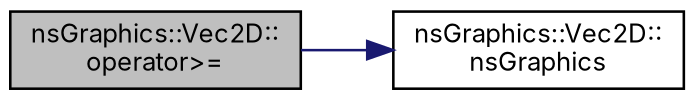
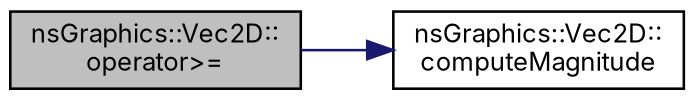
  digraph {
    rankdir=LR
    fontname=Inter
    node [color=black fontname=Inter fontsize=10 shape=record style=filled]
    n1 [fillcolor=grey75 fontcolor=black height=0.2 label="nsGraphics::Vec2D::\loperator\>=" width=0.4]
-   n2 [fillcolor=white height=0.2 label="nsGraphics::Vec2D::\lnsGraphics" width=0.4]
+   n2 [fillcolor=white height=0.2 label="nsGraphics::Vec2D::\lcomputeMagnitude" width=0.4]
    n1 -> n2 [color=midnightblue fontname=Inter fontsize=10 labelfontname=Helvetica labelfontsize=10 style=solid]
  }
